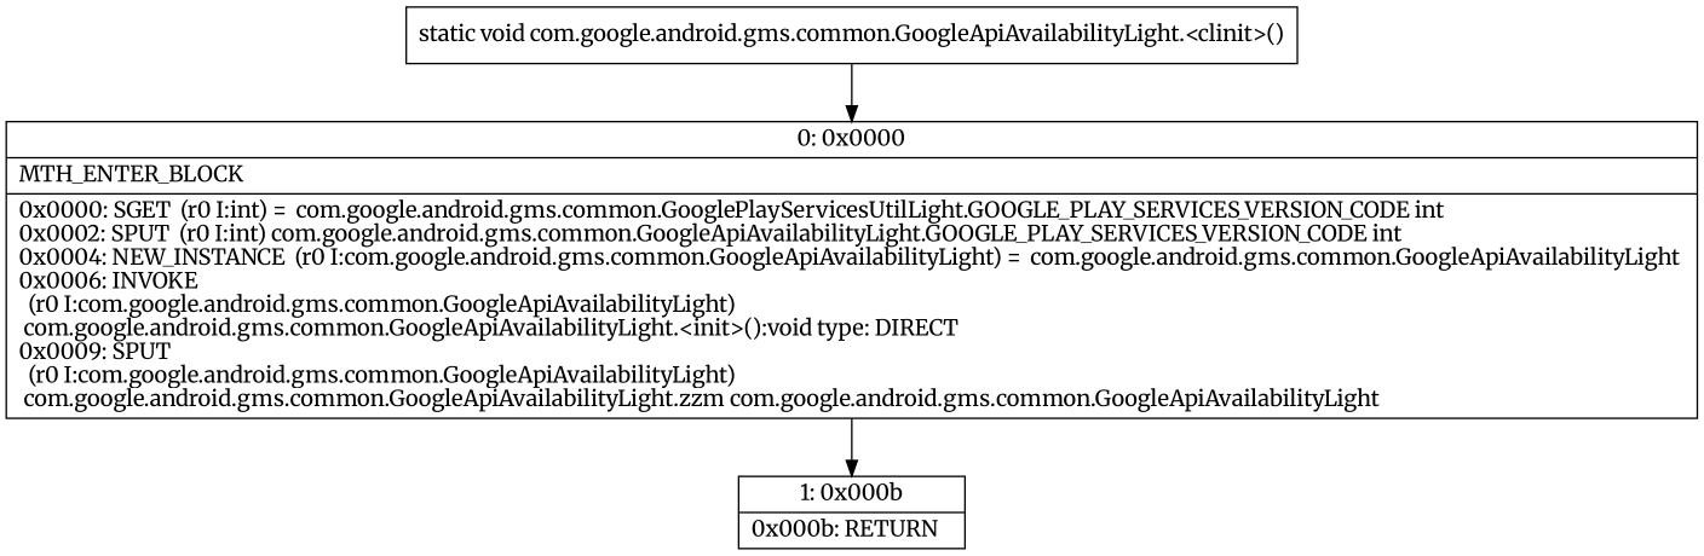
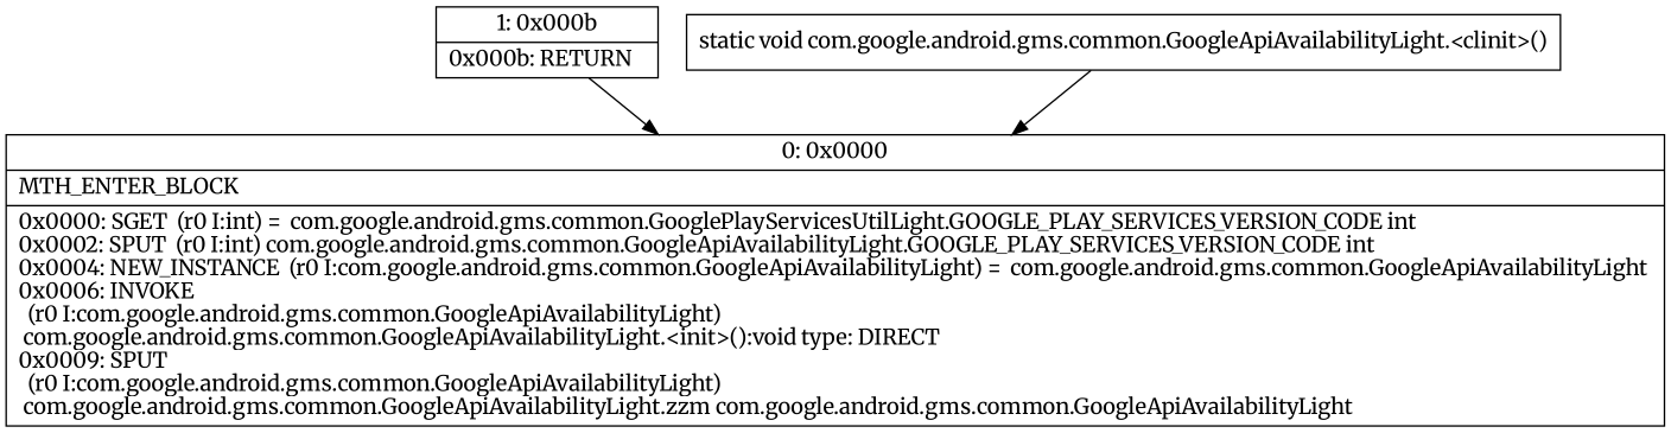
  digraph {
    fontname=Merriweather
    node [shape=record fontname=Merriweather]
    edge [fontname=Merriweather]
    n1 [label="{0\:\ 0x0000|MTH_ENTER_BLOCK\l|0x0000: SGET  (r0 I:int) =  com.google.android.gms.common.GooglePlayServicesUtilLight.GOOGLE_PLAY_SERVICES_VERSION_CODE int \l0x0002: SPUT  (r0 I:int) com.google.android.gms.common.GoogleApiAvailabilityLight.GOOGLE_PLAY_SERVICES_VERSION_CODE int \l0x0004: NEW_INSTANCE  (r0 I:com.google.android.gms.common.GoogleApiAvailabilityLight) =  com.google.android.gms.common.GoogleApiAvailabilityLight \l0x0006: INVOKE  \l  (r0 I:com.google.android.gms.common.GoogleApiAvailabilityLight)\l com.google.android.gms.common.GoogleApiAvailabilityLight.\<init\>():void type: DIRECT \l0x0009: SPUT  \l  (r0 I:com.google.android.gms.common.GoogleApiAvailabilityLight)\l com.google.android.gms.common.GoogleApiAvailabilityLight.zzm com.google.android.gms.common.GoogleApiAvailabilityLight \l}"]
    n2 [label="{1\:\ 0x000b|0x000b: RETURN   \l}"]
    n3 [label="{static void com.google.android.gms.common.GoogleApiAvailabilityLight.\<clinit\>() }"]
-   n1 -> n2
+   n2 -> n1
    n3 -> n1
  }
